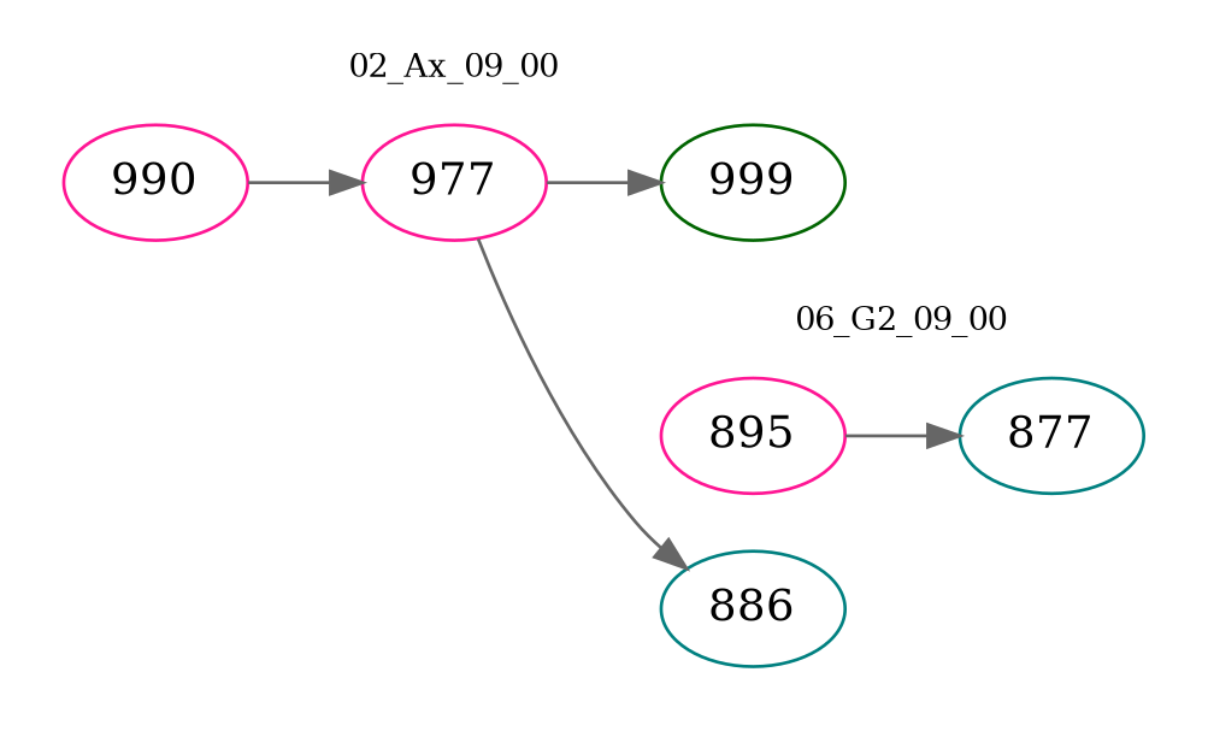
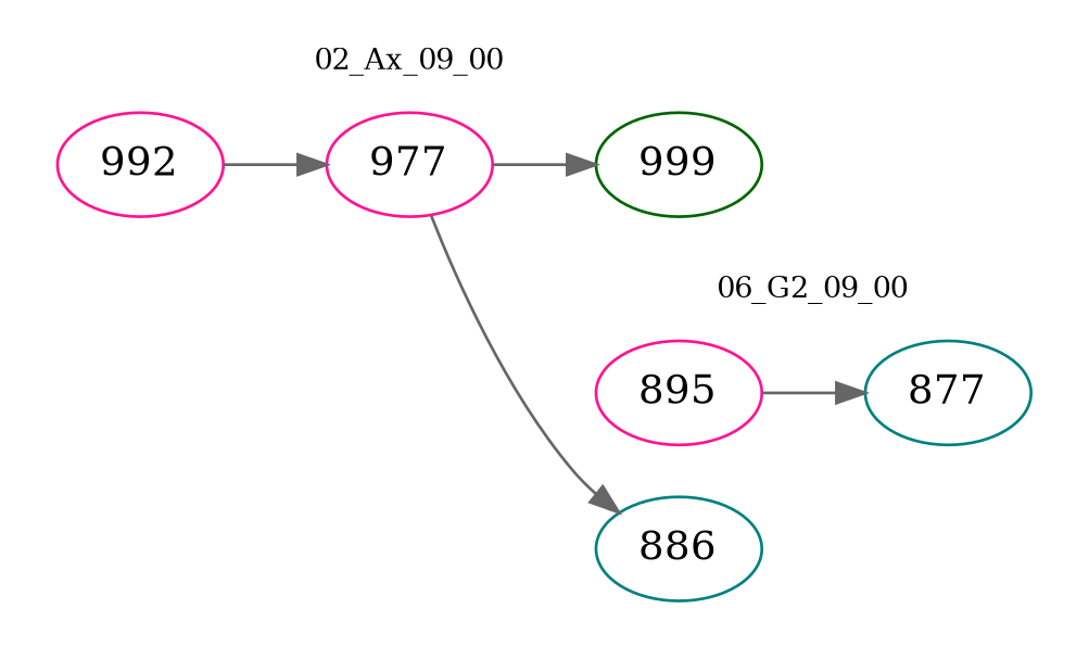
  digraph {
    rankdir=LR
    node [color=deeppink]
    edge [color=gray40]
-   n1 [label=990]
+   n1 [label=992]
    n2 [label=977]
    n3 [color=darkgreen label=999]
    n4 [label=895]
    n5 [color=teal label=877]
    n6 [color=teal label=886]
    subgraph cluster_1 {
      color=white
      fontsize=10
      label="02_Ax_09_00"
      n1
      n2
      n3
    }
    subgraph cluster_2 {
      color=white
      fontsize=10
      label="06_G2_09_00"
      n4
      n5
      n6
    }
    n1 -> n2
    n2 -> n3
    n2 -> n6
    n4 -> n5
  }
